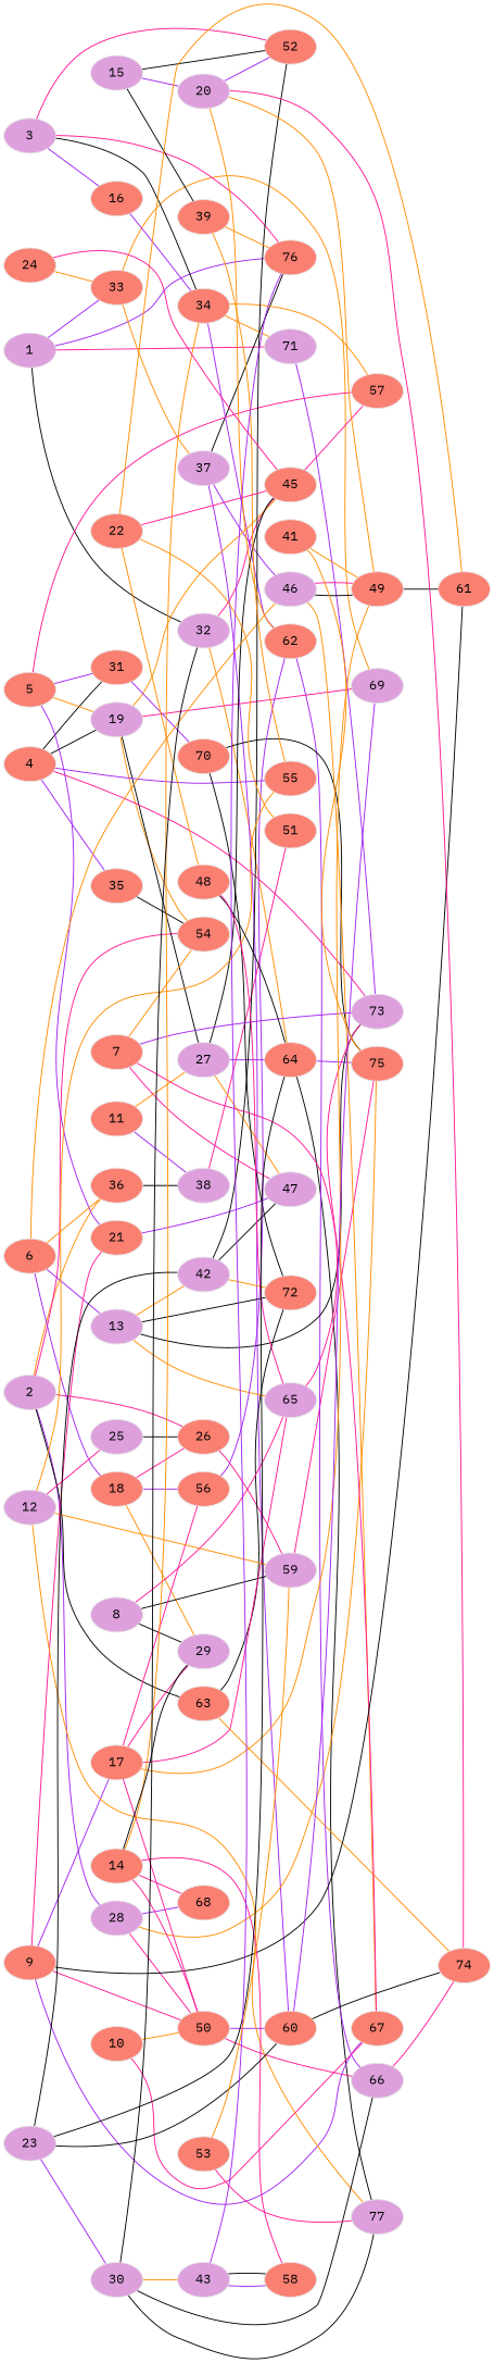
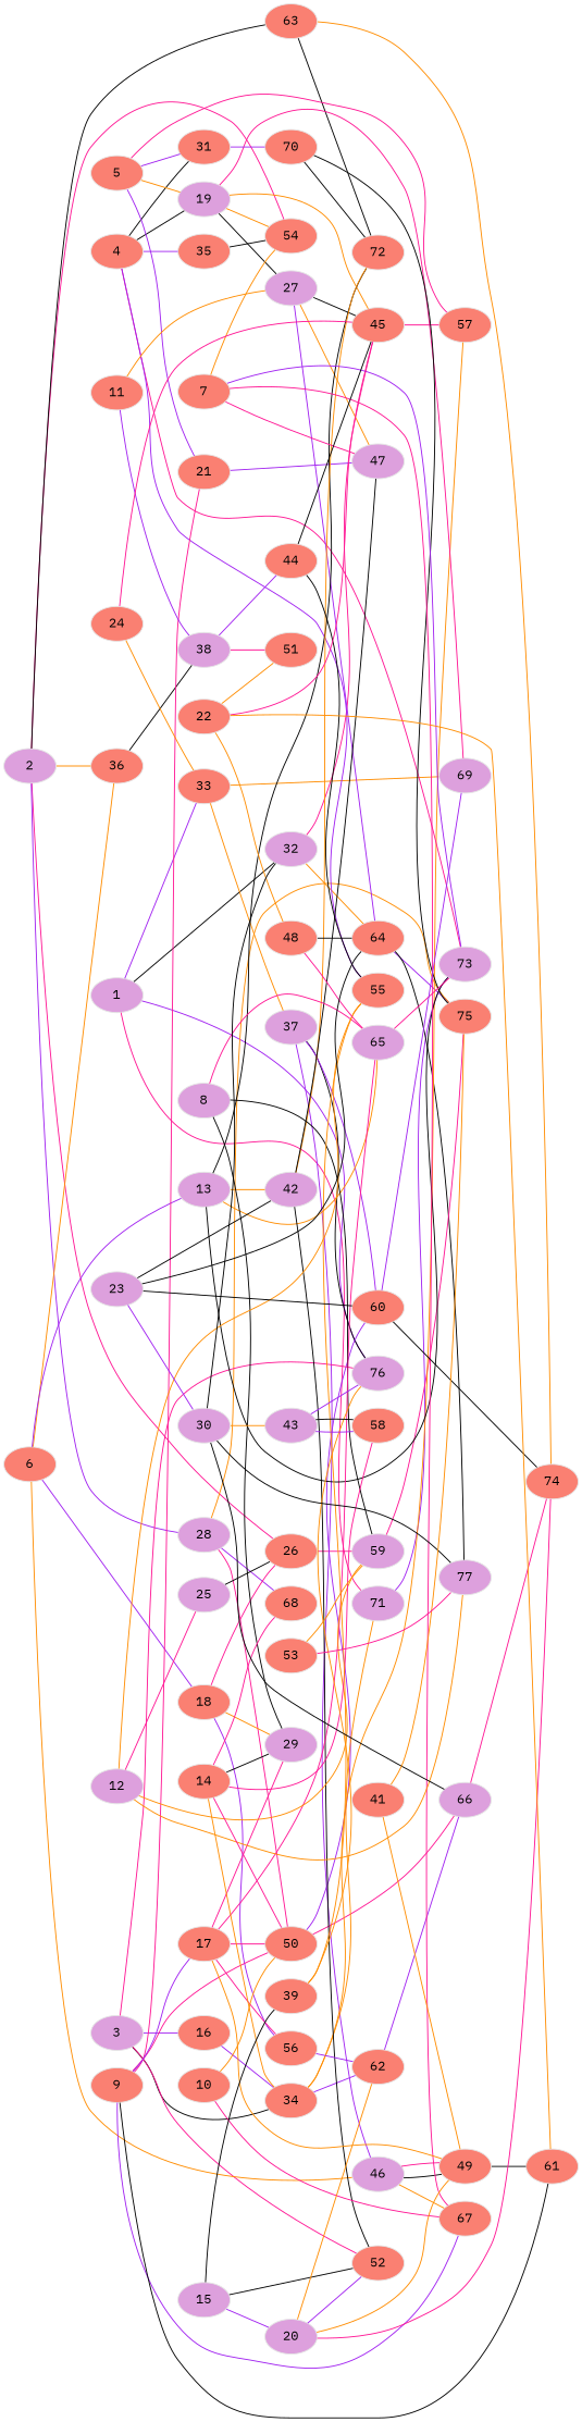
  graph {
    fontname="IBM Plex Mono"
    rankdir=LR
    node [color=gray90 fillcolor=salmon fontname="IBM Plex Mono" style=filled]
    edge [color=darkorange fontname="IBM Plex Mono"]
    1 [fillcolor=plum]
    32 [fillcolor=plum]
    33
    71 [fillcolor=plum]
-   76
+   76 [fillcolor=plum]
    45
    64
    69 [fillcolor=plum]
    37 [fillcolor=plum]
    73 [fillcolor=plum]
    2 [fillcolor=plum]
    26
    28 [fillcolor=plum]
    36
    54
    63
    59 [fillcolor=plum]
    50
    68
    75
    38 [fillcolor=plum]
    72
    74
    3 [fillcolor=plum]
    16
    34
    52
    57
    62
    19 [fillcolor=plum]
    4
    31
    35
    55
    27 [fillcolor=plum]
    70
    5
    21
    47 [fillcolor=plum]
    6
    13 [fillcolor=plum]
    18
    46 [fillcolor=plum]
    65 [fillcolor=plum]
    42 [fillcolor=plum]
    29 [fillcolor=plum]
    56
    67
    49
    7
    8 [fillcolor=plum]
    9
    17
    61
    60
    66 [fillcolor=plum]
    10
    11
    51
+   44
    12 [fillcolor=plum]
    25 [fillcolor=plum]
    77 [fillcolor=plum]
    14
    58
    15 [fillcolor=plum]
    20 [fillcolor=plum]
    39
    22
    48
    23 [fillcolor=plum]
    30 [fillcolor=plum]
    43 [fillcolor=plum]
    24
    41
    53
    1 -- 32 [color=black]
    1 -- 33 [color=purple]
    1 -- 71 [color=deeppink]
    1 -- 76 [color=purple]
    32 -- 45 [color=deeppink]
    32 -- 64
    33 -- 69
    33 -- 37
    71 -- 73 [color=purple]
    45 -- 57 [color=deeppink]
    64 -- 75 [color=purple]
    64 -- 77 [color=black]
    37 -- 76 [color=black]
    37 -- 46 [color=purple]
    37 -- 60 [color=purple]
    2 -- 26 [color=deeppink]
    2 -- 28 [color=purple]
    2 -- 36
    2 -- 54 [color=deeppink]
    2 -- 63 [color=black]
    26 -- 59 [color=deeppink]
    28 -- 50 [color=deeppink]
    28 -- 68 [color=purple]
    28 -- 75
    36 -- 38 [color=black]
    63 -- 72 [color=black]
    63 -- 74
    59 -- 75 [color=deeppink]
    50 -- 60 [color=purple]
    50 -- 66 [color=deeppink]
    38 -- 51 [color=deeppink]
+   38 -- 44 [color=purple]
    3 -- 76 [color=deeppink]
    3 -- 16 [color=purple]
    3 -- 34 [color=black]
    3 -- 52 [color=deeppink]
    16 -- 34 [color=purple]
    34 -- 71
    34 -- 57
    34 -- 62 [color=purple]
    62 -- 66 [color=purple]
    19 -- 45
    19 -- 69 [color=deeppink]
    19 -- 54
    19 -- 27 [color=black]
    4 -- 73 [color=deeppink]
    4 -- 19 [color=black]
    4 -- 31 [color=black]
    4 -- 35 [color=purple]
    4 -- 55 [color=purple]
    31 -- 70 [color=purple]
    35 -- 54 [color=black]
    27 -- 45 [color=black]
    27 -- 64 [color=purple]
    27 -- 47
    70 -- 75 [color=black]
    70 -- 72 [color=black]
    5 -- 57 [color=deeppink]
    5 -- 19
    5 -- 31 [color=purple]
    5 -- 21 [color=purple]
    21 -- 47 [color=purple]
    6 -- 36
    6 -- 13 [color=purple]
    6 -- 18 [color=purple]
    6 -- 46
    13 -- 73 [color=black]
    13 -- 72 [color=black]
    13 -- 65
    13 -- 42
    18 -- 26 [color=deeppink]
    18 -- 29
    18 -- 56 [color=purple]
    46 -- 67
    46 -- 49 [color=black]
    46 -- 49 [color=deeppink]
    65 -- 73 [color=deeppink]
    42 -- 72
    42 -- 52 [color=black]
    42 -- 47 [color=black]
    56 -- 62 [color=purple]
    49 -- 61 [color=black]
    7 -- 73 [color=purple]
    7 -- 54
    7 -- 47 [color=deeppink]
    7 -- 67 [color=deeppink]
    8 -- 59 [color=black]
    8 -- 65 [color=deeppink]
    8 -- 29 [color=black]
    9 -- 50 [color=deeppink]
    9 -- 21 [color=deeppink]
    9 -- 67 [color=purple]
    9 -- 17 [color=purple]
    9 -- 61 [color=black]
    17 -- 50 [color=deeppink]
    17 -- 65 [color=deeppink]
    17 -- 29 [color=deeppink]
    17 -- 56 [color=deeppink]
    17 -- 49
    60 -- 69 [color=purple]
    60 -- 74 [color=black]
    66 -- 74 [color=deeppink]
    10 -- 50
    10 -- 67 [color=deeppink]
    11 -- 38 [color=purple]
    11 -- 27
+   44 -- 45 [color=black]
+   44 -- 55 [color=black]
    12 -- 59
    12 -- 55
    12 -- 25 [color=deeppink]
    12 -- 77
    25 -- 26 [color=black]
    14 -- 50 [color=deeppink]
    14 -- 68 [color=deeppink]
    14 -- 34
    14 -- 29 [color=black]
    14 -- 58 [color=deeppink]
    15 -- 52 [color=black]
    15 -- 20 [color=purple]
    15 -- 39 [color=black]
    20 -- 74 [color=deeppink]
    20 -- 52 [color=purple]
    20 -- 62
    20 -- 49
    39 -- 76
    39 -- 55
    22 -- 45 [color=deeppink]
    22 -- 61
    22 -- 51
    22 -- 48
    48 -- 64 [color=black]
    48 -- 65 [color=deeppink]
    23 -- 64 [color=black]
    23 -- 42 [color=black]
    23 -- 60 [color=black]
    23 -- 30 [color=purple]
    30 -- 32 [color=black]
    30 -- 66 [color=black]
    30 -- 77 [color=black]
    30 -- 43
    43 -- 76 [color=purple]
    43 -- 58 [color=purple]
    43 -- 58 [color=black]
    24 -- 33
    24 -- 45 [color=deeppink]
    41 -- 75
    41 -- 49
    53 -- 59
    53 -- 77 [color=deeppink]
  }
